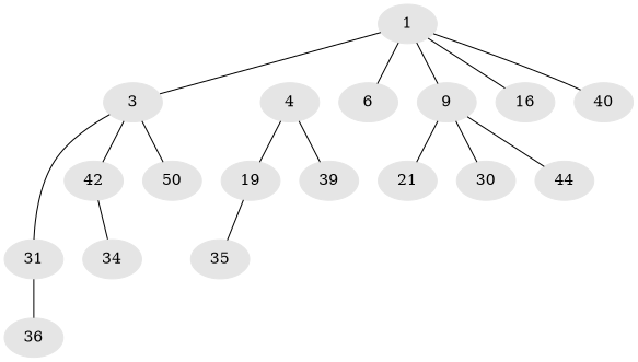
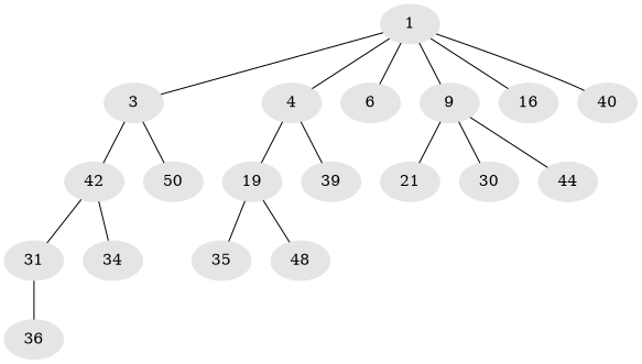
  graph {
    node [color=gray90 style=filled]
    1 [super="+2+5+51"]
    3 [super="+53+18+22+25"]
    4 [super="+17+12+15+24"]
    6 [super="+8+41"]
    9 [super="+14+10+11+20"]
    16 [super="+27"]
    40
    31 [super="+60+37+32"]
    42
    50
    19 [super="+33"]
    39
    n13 [label=21 super="+59"]
    30
    44
    36 [super="+54"]
    34 [super="+57+43"]
    35
+   48
    1 -- 3
+   1 -- 4
    1 -- 6
    1 -- 9
    1 -- 16
    1 -- 40
-   3 -- 31
+   42 -- 31
    3 -- 42
    3 -- 50
    4 -- 19
    4 -- 39
    9 -- n13
    9 -- 30
    9 -- 44
    31 -- 36
    42 -- 34
    19 -- 35
+   19 -- 48
  }
